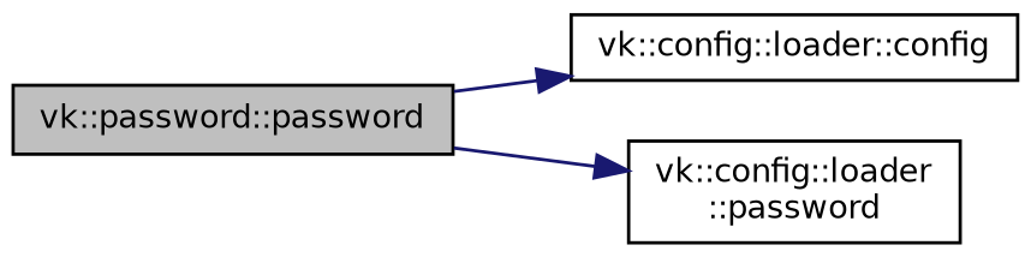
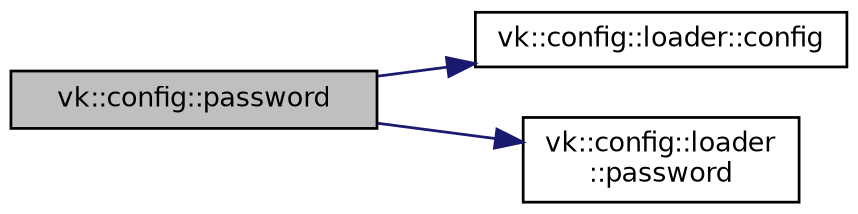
  digraph {
    rankdir=LR
    node [color=black fillcolor=white fontname=Helvetica fontsize=10 shape=record style=filled]
    edge [color=midnightblue fontname=Helvetica fontsize=10 labelfontname=Helvetica labelfontsize=10 style=solid]
-   n1 [fillcolor=grey75 fontcolor=black height=0.2 label="vk::password::password" width=0.4]
+   n1 [fillcolor=grey75 fontcolor=black height=0.2 label="vk::config::password" width=0.4]
    n2 [height=0.2 label="vk::config::loader::config" width=0.4]
    n3 [height=0.2 label="vk::config::loader\l::password" width=0.4]
    n1 -> n2
    n1 -> n3
  }
